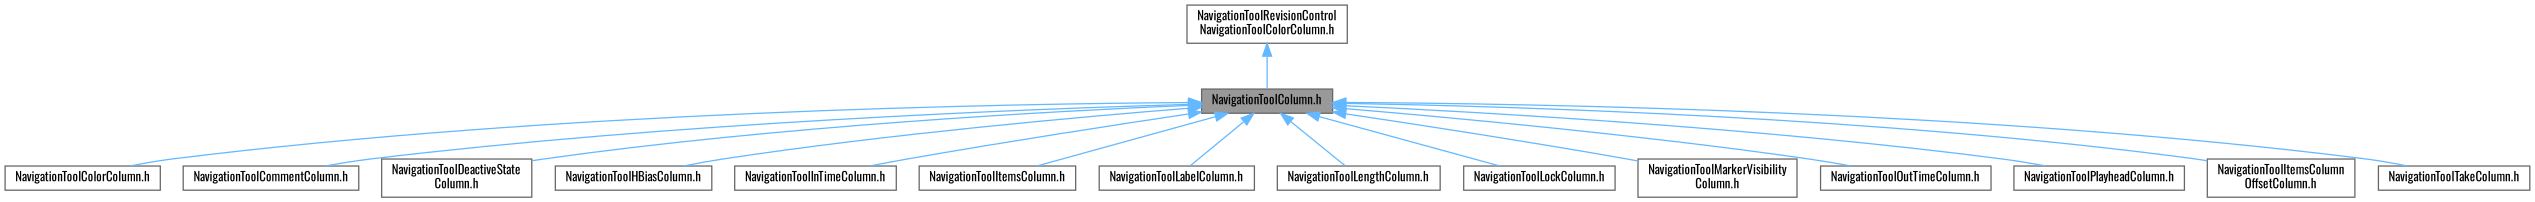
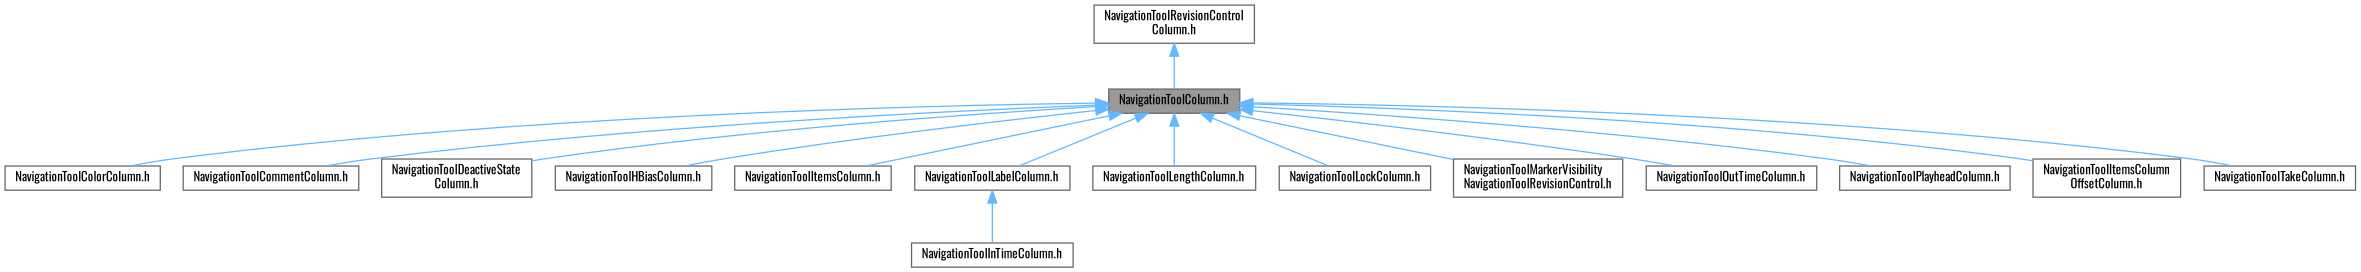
  digraph {
    fontname=Oswald
    node [color=grey40 fillcolor=white fontname=Oswald fontsize=10 shape=box style=filled]
    edge [color=steelblue1 dir=back fontname=Oswald fontsize=10 labelfontname=Helvetica labelfontsize=10 style=solid]
    n1 [color=gray40 fillcolor=grey60 fontcolor=black height=0.2 label="NavigationToolColumn.h" width=0.4]
    n2 [height=0.2 label="NavigationToolColorColumn.h" width=0.4]
    n3 [height=0.2 label="NavigationToolCommentColumn.h" width=0.4]
    n4 [height=0.2 label="NavigationToolDeactiveState\lColumn.h" width=0.4]
    n5 [height=0.2 label="NavigationToolHBiasColumn.h" width=0.4]
    n6 [height=0.2 label="NavigationToolInTimeColumn.h" width=0.4]
    n7 [height=0.2 label="NavigationToolItemsColumn.h" width=0.4]
    n8 [height=0.2 label="NavigationToolLabelColumn.h" width=0.4]
    n9 [height=0.2 label="NavigationToolLengthColumn.h" width=0.4]
    n10 [height=0.2 label="NavigationToolLockColumn.h" width=0.4]
-   n11 [height=0.2 label="NavigationToolMarkerVisibility\lColumn.h" width=0.4]
+   n11 [height=0.2 label="NavigationToolMarkerVisibility\lNavigationToolRevisionControl.h" width=0.4]
    n12 [height=0.2 label="NavigationToolOutTimeColumn.h" width=0.4]
    n13 [height=0.2 label="NavigationToolPlayheadColumn.h" width=0.4]
    n14 [height=0.2 label="NavigationToolItemsColumn\lOffsetColumn.h" width=0.4]
    n15 [height=0.2 label="NavigationToolTakeColumn.h" width=0.4]
-   n16 [height=0.2 label="NavigationToolRevisionControl\lNavigationToolColorColumn.h" width=0.4]
+   n16 [height=0.2 label="NavigationToolRevisionControl\lColumn.h" width=0.4]
    n1 -> n2
    n1 -> n3
    n1 -> n4
    n1 -> n5
-   n1 -> n6
+   n8 -> n6
    n1 -> n7
    n1 -> n8
    n1 -> n9
    n1 -> n10
    n1 -> n11
    n1 -> n12
    n1 -> n13
    n1 -> n14
    n1 -> n15
    n16 -> n1
  }
